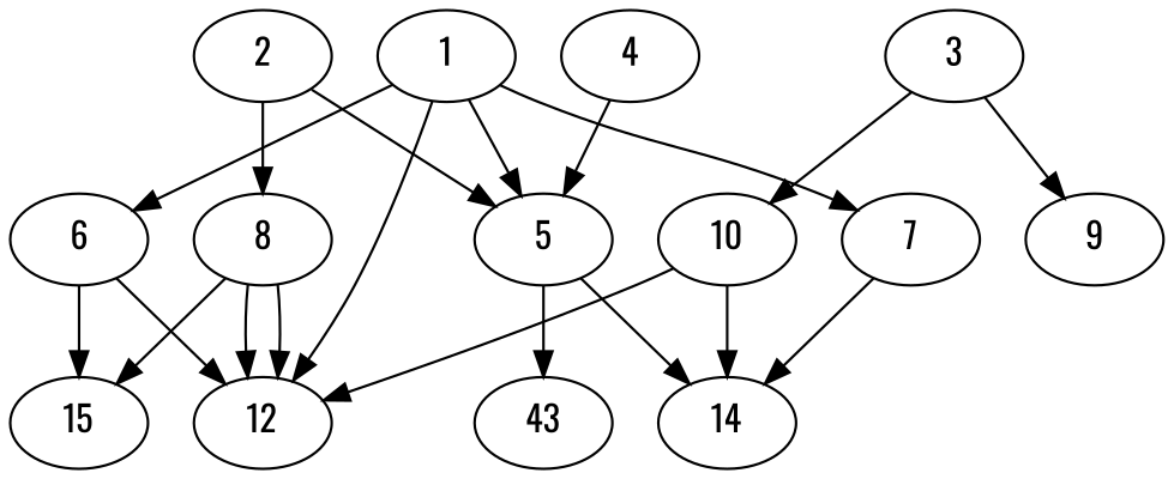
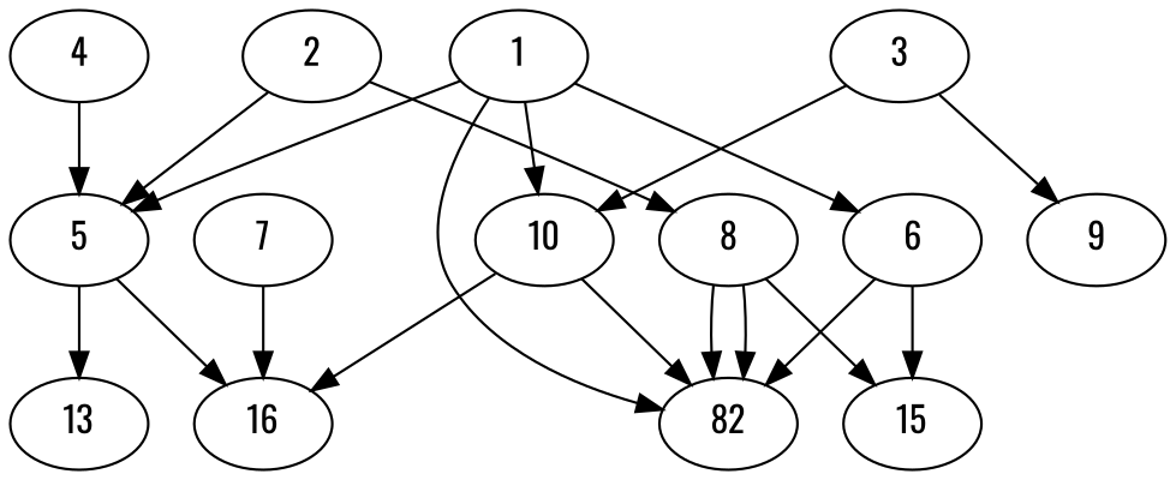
  digraph {
    fontname=Oswald
    node [alpha=0.07 fontname=Oswald]
    edge [fontname=Oswald]
    1 [expect_size=22832128]
    5 [alpha=0.09 expect_size=30992384]
    6 [alpha=0.10 expect_size=29418496]
    7 [alpha=0.19 expect_size=18783232]
-   12 [alpha=0.10 expect_size=19996672]
-   13 [alpha=0.17 expect_size=30647296 label=43]
-   14 [alpha=0.13 expect_size=24530944]
+   12 [alpha=0.10 expect_size=19996672 label=82]
+   13 [alpha=0.17 expect_size=30647296]
+   14 [alpha=0.13 expect_size=24530944 label=16]
    15 [expect_size=44961792]
    2 [alpha=0.05 expect_size=13001728]
    8 [alpha=0.11 expect_size=39675904]
    3 [alpha=0.17 expect_size=48259072]
    9 [alpha=0.12 expect_size=8009728]
    10 [expect_size=9992192]
    4 [alpha=0.09 expect_size=9032704]
    1 -> 5
    1 -> 6
-   1 -> 7
+   1 -> 10
    1 -> 12
    5 -> 13
    5 -> 14
    6 -> 12
    6 -> 15
    7 -> 14
    2 -> 5
    2 -> 8
    8 -> 12
    8 -> 12
    8 -> 15
    3 -> 9
    3 -> 10
    10 -> 12
    10 -> 14
    4 -> 5
  }
